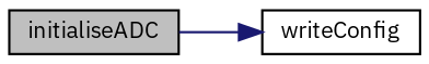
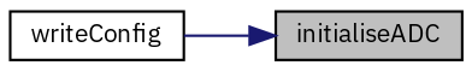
  digraph {
    rankdir=LR
    fontname="IBM Plex Sans"
    node [color=black fontname="IBM Plex Sans" fontsize=10 shape=record style=filled]
    n1 [fillcolor=grey75 fontcolor=black height=0.2 label=initialiseADC width=0.4]
    n2 [fillcolor=white height=0.2 label=writeConfig width=0.4]
-   n1 -> n2 [color=midnightblue fontname="IBM Plex Sans" fontsize=10 labelfontname=Helvetica labelfontsize=10 style=solid]
+   n2 -> n1 [color=midnightblue fontname="IBM Plex Sans" fontsize=10 labelfontname=Helvetica labelfontsize=10 style=solid]
  }
